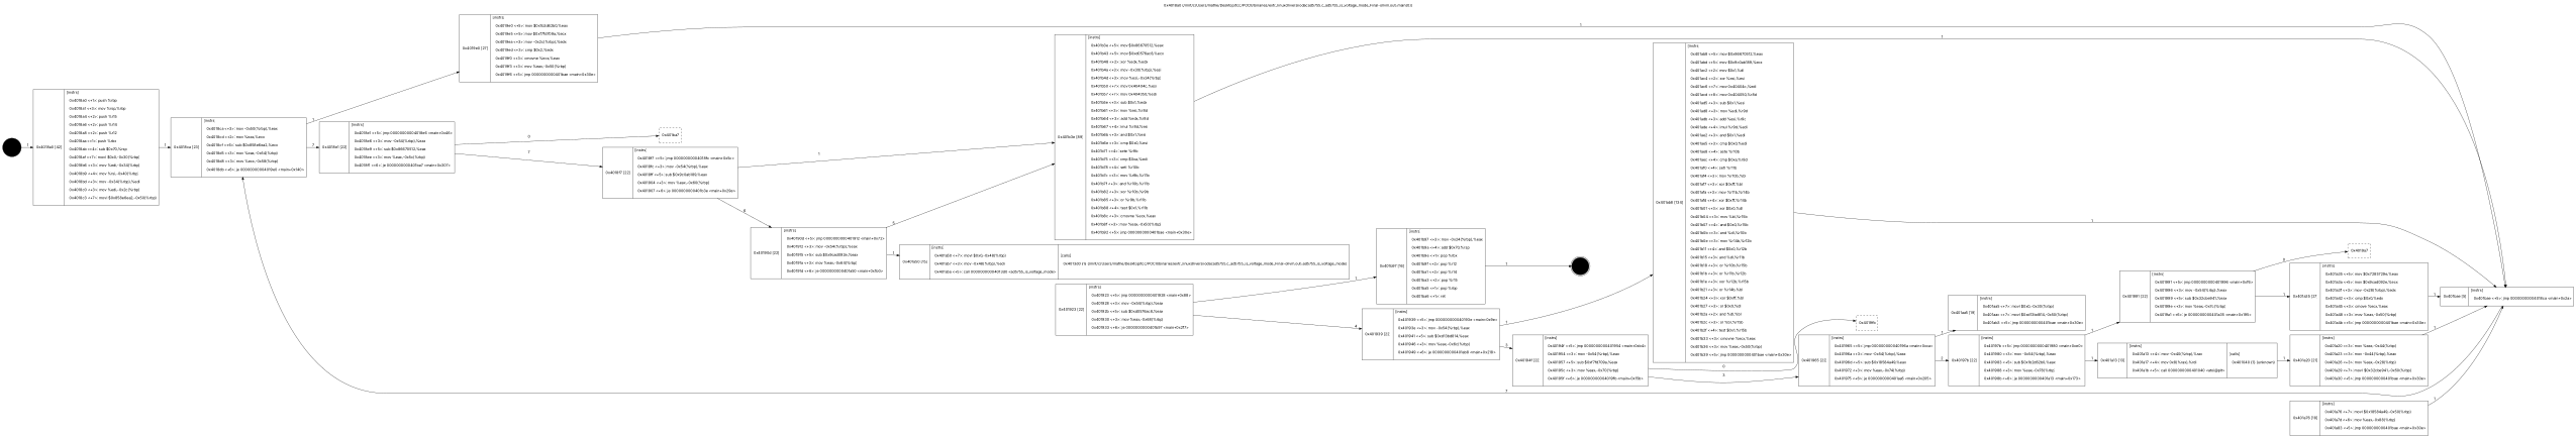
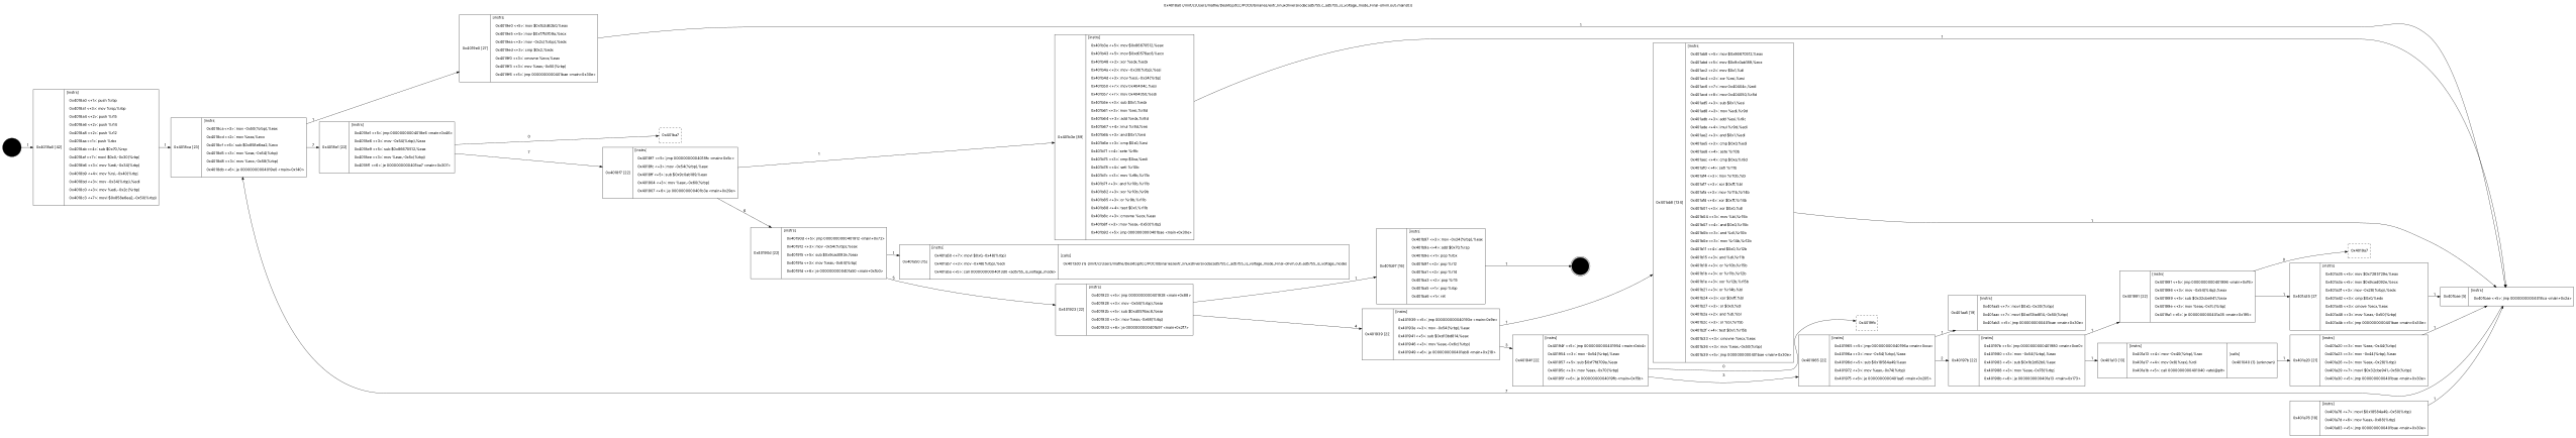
  digraph {
    fontname=Inter
    label="0x4018a0 (/mnt/c/Users/mathe/Desktop/tcc/POCII/binaries/extr_linuxdriversiiodacad5755.c_ad5755_is_voltage_mode_Final-ollvm.out::main(0))"
    labelloc=t
    rankdir=LR
    node [fontname=Inter shape=record]
    edge [fontname=Inter]
    Entry [fillcolor=black height=0.3 shape=circle style=filled width=0.3]
    n2 [label="{\n     0x4018a0 [42]\l\n     | [instrs]\l\n     &nbsp;&nbsp;0x4018a0 \<+1\>: push %rbp\l\n     &nbsp;&nbsp;0x4018a1 \<+3\>: mov %rsp,%rbp\l\n     &nbsp;&nbsp;0x4018a4 \<+2\>: push %r15\l\n     &nbsp;&nbsp;0x4018a6 \<+2\>: push %r14\l\n     &nbsp;&nbsp;0x4018a8 \<+2\>: push %r12\l\n     &nbsp;&nbsp;0x4018aa \<+1\>: push %rbx\l\n     &nbsp;&nbsp;0x4018ab \<+4\>: sub $0x70,%rsp\l\n     &nbsp;&nbsp;0x4018af \<+7\>: movl $0x0,-0x30(%rbp)\l\n     &nbsp;&nbsp;0x4018b6 \<+3\>: mov %edi,-0x34(%rbp)\l\n     &nbsp;&nbsp;0x4018b9 \<+4\>: mov %rsi,-0x40(%rbp)\l\n     &nbsp;&nbsp;0x4018bd \<+3\>: mov -0x34(%rbp),%edi\l\n     &nbsp;&nbsp;0x4018c0 \<+3\>: mov %edi,-0x2c(%rbp)\l\n     &nbsp;&nbsp;0x4018c3 \<+7\>: movl $0x858e6ea2,-0x50(%rbp)\l\n  }"]
    n3 [label="{\n     0x4018ca [23]\l\n     | [instrs]\l\n     &nbsp;&nbsp;0x4018ca \<+3\>: mov -0x50(%rbp),%eax\l\n     &nbsp;&nbsp;0x4018cd \<+2\>: mov %eax,%ecx\l\n     &nbsp;&nbsp;0x4018cf \<+6\>: sub $0x858e6ea2,%ecx\l\n     &nbsp;&nbsp;0x4018d5 \<+3\>: mov %eax,-0x54(%rbp)\l\n     &nbsp;&nbsp;0x4018d8 \<+3\>: mov %ecx,-0x58(%rbp)\l\n     &nbsp;&nbsp;0x4018db \<+6\>: je 00000000004019e0 \<main+0x140\>\l\n  }"]
    n4 [label="{\n     0x4019e0 [27]\l\n     | [instrs]\l\n     &nbsp;&nbsp;0x4019e0 \<+5\>: mov $0x1b2d62b0,%eax\l\n     &nbsp;&nbsp;0x4019e5 \<+5\>: mov $0xf7fd709a,%ecx\l\n     &nbsp;&nbsp;0x4019ea \<+3\>: mov -0x2c(%rbp),%edx\l\n     &nbsp;&nbsp;0x4019ed \<+3\>: cmp $0x2,%edx\l\n     &nbsp;&nbsp;0x4019f0 \<+3\>: cmovne %ecx,%eax\l\n     &nbsp;&nbsp;0x4019f3 \<+3\>: mov %eax,-0x50(%rbp)\l\n     &nbsp;&nbsp;0x4019f6 \<+5\>: jmp 0000000000401bae \<main+0x30e\>\l\n  }"]
    n5 [label="{\n     0x4018e1 [22]\l\n     | [instrs]\l\n     &nbsp;&nbsp;0x4018e1 \<+5\>: jmp 00000000004018e6 \<main+0x46\>\l\n     &nbsp;&nbsp;0x4018e6 \<+3\>: mov -0x54(%rbp),%eax\l\n     &nbsp;&nbsp;0x4018e9 \<+5\>: sub $0x86670512,%eax\l\n     &nbsp;&nbsp;0x4018ee \<+3\>: mov %eax,-0x5c(%rbp)\l\n     &nbsp;&nbsp;0x4018f1 \<+6\>: je 0000000000401ba7 \<main+0x307\>\l\n  }"]
    n6 [label="{\n     0x401bae [5]\l\n     | [instrs]\l\n     &nbsp;&nbsp;0x401bae \<+5\>: jmp 00000000004018ca \<main+0x2a\>\l\n  }"]
    n7 [label="{\n     0x401ba7\l\n  }" style=dashed]
    n8 [label="{\n     0x4018f7 [22]\l\n     | [instrs]\l\n     &nbsp;&nbsp;0x4018f7 \<+5\>: jmp 00000000004018fc \<main+0x5c\>\l\n     &nbsp;&nbsp;0x4018fc \<+3\>: mov -0x54(%rbp),%eax\l\n     &nbsp;&nbsp;0x4018ff \<+5\>: sub $0x9c0ab189,%eax\l\n     &nbsp;&nbsp;0x401904 \<+3\>: mov %eax,-0x60(%rbp)\l\n     &nbsp;&nbsp;0x401907 \<+6\>: je 0000000000401b3e \<main+0x29e\>\l\n  }"]
    n9 [label="{\n     0x401b3e [89]\l\n     | [instrs]\l\n     &nbsp;&nbsp;0x401b3e \<+5\>: mov $0x86670512,%eax\l\n     &nbsp;&nbsp;0x401b43 \<+5\>: mov $0xd0576ac8,%ecx\l\n     &nbsp;&nbsp;0x401b48 \<+2\>: xor %edx,%edx\l\n     &nbsp;&nbsp;0x401b4a \<+3\>: mov -0x30(%rbp),%esi\l\n     &nbsp;&nbsp;0x401b4d \<+3\>: mov %esi,-0x24(%rbp)\l\n     &nbsp;&nbsp;0x401b50 \<+7\>: mov 0x40404c,%esi\l\n     &nbsp;&nbsp;0x401b57 \<+7\>: mov 0x404050,%edi\l\n     &nbsp;&nbsp;0x401b5e \<+3\>: sub $0x1,%edx\l\n     &nbsp;&nbsp;0x401b61 \<+3\>: mov %esi,%r8d\l\n     &nbsp;&nbsp;0x401b64 \<+3\>: add %edx,%r8d\l\n     &nbsp;&nbsp;0x401b67 \<+4\>: imul %r8d,%esi\l\n     &nbsp;&nbsp;0x401b6b \<+3\>: and $0x1,%esi\l\n     &nbsp;&nbsp;0x401b6e \<+3\>: cmp $0x0,%esi\l\n     &nbsp;&nbsp;0x401b71 \<+4\>: sete %r9b\l\n     &nbsp;&nbsp;0x401b75 \<+3\>: cmp $0xa,%edi\l\n     &nbsp;&nbsp;0x401b78 \<+4\>: setl %r10b\l\n     &nbsp;&nbsp;0x401b7c \<+3\>: mov %r9b,%r11b\l\n     &nbsp;&nbsp;0x401b7f \<+3\>: and %r10b,%r11b\l\n     &nbsp;&nbsp;0x401b82 \<+3\>: xor %r10b,%r9b\l\n     &nbsp;&nbsp;0x401b85 \<+3\>: or %r9b,%r11b\l\n     &nbsp;&nbsp;0x401b88 \<+4\>: test $0x1,%r11b\l\n     &nbsp;&nbsp;0x401b8c \<+3\>: cmovne %ecx,%eax\l\n     &nbsp;&nbsp;0x401b8f \<+3\>: mov %eax,-0x50(%rbp)\l\n     &nbsp;&nbsp;0x401b92 \<+5\>: jmp 0000000000401bae \<main+0x30e\>\l\n  }"]
    n10 [label="{\n     0x40190d [22]\l\n     | [instrs]\l\n     &nbsp;&nbsp;0x40190d \<+5\>: jmp 0000000000401912 \<main+0x72\>\l\n     &nbsp;&nbsp;0x401912 \<+3\>: mov -0x54(%rbp),%eax\l\n     &nbsp;&nbsp;0x401915 \<+5\>: sub $0x9cad092e,%eax\l\n     &nbsp;&nbsp;0x40191a \<+3\>: mov %eax,-0x64(%rbp)\l\n     &nbsp;&nbsp;0x40191d \<+6\>: je 0000000000401a50 \<main+0x1b0\>\l\n  }"]
    Exit [fillcolor=black height=0.3 peripheries=2 shape=circle style=filled width=0.3]
    n12 [label="{\n     0x401a50 [15]\l\n     | [instrs]\l\n     &nbsp;&nbsp;0x401a50 \<+7\>: movl $0x0,-0x48(%rbp)\l\n     &nbsp;&nbsp;0x401a57 \<+3\>: mov -0x48(%rbp),%edi\l\n     &nbsp;&nbsp;0x401a5a \<+5\>: call 00000000004013d0 \<ad5755_is_voltage_mode\>\l\n     | [calls]\l\n     &nbsp;&nbsp;0x4013d0 \{1\} (/mnt/c/Users/mathe/Desktop/tcc/POCII/binaries/extr_linuxdriversiiodacad5755.c_ad5755_is_voltage_mode_Final-ollvm.out::ad5755_is_voltage_mode)\l\n  }"]
    n13 [label="{\n     0x401923 [22]\l\n     | [instrs]\l\n     &nbsp;&nbsp;0x401923 \<+5\>: jmp 0000000000401928 \<main+0x88\>\l\n     &nbsp;&nbsp;0x401928 \<+3\>: mov -0x54(%rbp),%eax\l\n     &nbsp;&nbsp;0x40192b \<+5\>: sub $0xd0576ac8,%eax\l\n     &nbsp;&nbsp;0x401930 \<+3\>: mov %eax,-0x68(%rbp)\l\n     &nbsp;&nbsp;0x401933 \<+6\>: je 0000000000401b97 \<main+0x2f7\>\l\n  }"]
    n14 [label="{\n     0x401a76 [18]\l\n     | [instrs]\l\n     &nbsp;&nbsp;0x401a76 \<+7\>: movl $0x18584a49,-0x50(%rbp)\l\n     &nbsp;&nbsp;0x401a7d \<+6\>: mov %eax,-0x88(%rbp)\l\n     &nbsp;&nbsp;0x401a83 \<+5\>: jmp 0000000000401bae \<main+0x30e\>\l\n  }"]
    n15 [label="{\n     0x401b97 [16]\l\n     | [instrs]\l\n     &nbsp;&nbsp;0x401b97 \<+3\>: mov -0x24(%rbp),%eax\l\n     &nbsp;&nbsp;0x401b9a \<+4\>: add $0x70,%rsp\l\n     &nbsp;&nbsp;0x401b9e \<+1\>: pop %rbx\l\n     &nbsp;&nbsp;0x401b9f \<+2\>: pop %r12\l\n     &nbsp;&nbsp;0x401ba1 \<+2\>: pop %r14\l\n     &nbsp;&nbsp;0x401ba3 \<+2\>: pop %r15\l\n     &nbsp;&nbsp;0x401ba5 \<+1\>: pop %rbp\l\n     &nbsp;&nbsp;0x401ba6 \<+1\>: ret\l\n  }"]
    n16 [label="{\n     0x401939 [22]\l\n     | [instrs]\l\n     &nbsp;&nbsp;0x401939 \<+5\>: jmp 000000000040193e \<main+0x9e\>\l\n     &nbsp;&nbsp;0x40193e \<+3\>: mov -0x54(%rbp),%eax\l\n     &nbsp;&nbsp;0x401941 \<+5\>: sub $0xd13bd814,%eax\l\n     &nbsp;&nbsp;0x401946 \<+3\>: mov %eax,-0x6c(%rbp)\l\n     &nbsp;&nbsp;0x401949 \<+6\>: je 0000000000401ab8 \<main+0x218\>\l\n  }"]
    n17 [label="{\n     0x401ab8 [134]\l\n     | [instrs]\l\n     &nbsp;&nbsp;0x401ab8 \<+5\>: mov $0x86670512,%eax\l\n     &nbsp;&nbsp;0x401abd \<+5\>: mov $0x9c0ab189,%ecx\l\n     &nbsp;&nbsp;0x401ac2 \<+2\>: mov $0x1,%dl\l\n     &nbsp;&nbsp;0x401ac4 \<+2\>: xor %esi,%esi\l\n     &nbsp;&nbsp;0x401ac6 \<+7\>: mov 0x40404c,%edi\l\n     &nbsp;&nbsp;0x401acd \<+8\>: mov 0x404050,%r8d\l\n     &nbsp;&nbsp;0x401ad5 \<+3\>: sub $0x1,%esi\l\n     &nbsp;&nbsp;0x401ad8 \<+3\>: mov %edi,%r9d\l\n     &nbsp;&nbsp;0x401adb \<+3\>: add %esi,%r9d\l\n     &nbsp;&nbsp;0x401ade \<+4\>: imul %r9d,%edi\l\n     &nbsp;&nbsp;0x401ae2 \<+3\>: and $0x1,%edi\l\n     &nbsp;&nbsp;0x401ae5 \<+3\>: cmp $0x0,%edi\l\n     &nbsp;&nbsp;0x401ae8 \<+4\>: sete %r10b\l\n     &nbsp;&nbsp;0x401aec \<+4\>: cmp $0xa,%r8d\l\n     &nbsp;&nbsp;0x401af0 \<+4\>: setl %r11b\l\n     &nbsp;&nbsp;0x401af4 \<+3\>: mov %r10b,%bl\l\n     &nbsp;&nbsp;0x401af7 \<+3\>: xor $0xff,%bl\l\n     &nbsp;&nbsp;0x401afa \<+3\>: mov %r11b,%r14b\l\n     &nbsp;&nbsp;0x401afd \<+4\>: xor $0xff,%r14b\l\n     &nbsp;&nbsp;0x401b01 \<+3\>: xor $0x0,%dl\l\n     &nbsp;&nbsp;0x401b04 \<+3\>: mov %bl,%r15b\l\n     &nbsp;&nbsp;0x401b07 \<+4\>: and $0x0,%r15b\l\n     &nbsp;&nbsp;0x401b0b \<+3\>: and %dl,%r10b\l\n     &nbsp;&nbsp;0x401b0e \<+3\>: mov %r14b,%r12b\l\n     &nbsp;&nbsp;0x401b11 \<+4\>: and $0x0,%r12b\l\n     &nbsp;&nbsp;0x401b15 \<+3\>: and %dl,%r11b\l\n     &nbsp;&nbsp;0x401b18 \<+3\>: or %r10b,%r15b\l\n     &nbsp;&nbsp;0x401b1b \<+3\>: or %r11b,%r12b\l\n     &nbsp;&nbsp;0x401b1e \<+3\>: xor %r12b,%r15b\l\n     &nbsp;&nbsp;0x401b21 \<+3\>: or %r14b,%bl\l\n     &nbsp;&nbsp;0x401b24 \<+3\>: xor $0xff,%bl\l\n     &nbsp;&nbsp;0x401b27 \<+3\>: or $0x0,%dl\l\n     &nbsp;&nbsp;0x401b2a \<+2\>: and %dl,%bl\l\n     &nbsp;&nbsp;0x401b2c \<+3\>: or %bl,%r15b\l\n     &nbsp;&nbsp;0x401b2f \<+4\>: test $0x1,%r15b\l\n     &nbsp;&nbsp;0x401b33 \<+3\>: cmovne %ecx,%eax\l\n     &nbsp;&nbsp;0x401b36 \<+3\>: mov %eax,-0x50(%rbp)\l\n     &nbsp;&nbsp;0x401b39 \<+5\>: jmp 0000000000401bae \<main+0x30e\>\l\n  }"]
    n18 [label="{\n     0x40194f [22]\l\n     | [instrs]\l\n     &nbsp;&nbsp;0x40194f \<+5\>: jmp 0000000000401954 \<main+0xb4\>\l\n     &nbsp;&nbsp;0x401954 \<+3\>: mov -0x54(%rbp),%eax\l\n     &nbsp;&nbsp;0x401957 \<+5\>: sub $0xf7fd709a,%eax\l\n     &nbsp;&nbsp;0x40195c \<+3\>: mov %eax,-0x70(%rbp)\l\n     &nbsp;&nbsp;0x40195f \<+6\>: je 00000000004019fb \<main+0x15b\>\l\n  }"]
    n19 [label="{\n     0x4019a7\l\n  }" style=dashed]
    n20 [label="{\n     0x4019fb\l\n  }" style=dashed]
    n21 [label="{\n     0x401965 [22]\l\n     | [instrs]\l\n     &nbsp;&nbsp;0x401965 \<+5\>: jmp 000000000040196a \<main+0xca\>\l\n     &nbsp;&nbsp;0x40196a \<+3\>: mov -0x54(%rbp),%eax\l\n     &nbsp;&nbsp;0x40196d \<+5\>: sub $0x18584a49,%eax\l\n     &nbsp;&nbsp;0x401972 \<+3\>: mov %eax,-0x74(%rbp)\l\n     &nbsp;&nbsp;0x401975 \<+6\>: je 0000000000401aa5 \<main+0x205\>\l\n  }"]
    n22 [label="{\n     0x401a35 [27]\l\n     | [instrs]\l\n     &nbsp;&nbsp;0x401a35 \<+5\>: mov $0x7285729e,%eax\l\n     &nbsp;&nbsp;0x401a3a \<+5\>: mov $0x9cad092e,%ecx\l\n     &nbsp;&nbsp;0x401a3f \<+3\>: mov -0x28(%rbp),%edx\l\n     &nbsp;&nbsp;0x401a42 \<+3\>: cmp $0x0,%edx\l\n     &nbsp;&nbsp;0x401a45 \<+3\>: cmove %ecx,%eax\l\n     &nbsp;&nbsp;0x401a48 \<+3\>: mov %eax,-0x50(%rbp)\l\n     &nbsp;&nbsp;0x401a4b \<+5\>: jmp 0000000000401bae \<main+0x30e\>\l\n  }"]
    n23 [label="{\n     0x401aa5 [19]\l\n     | [instrs]\l\n     &nbsp;&nbsp;0x401aa5 \<+7\>: movl $0x0,-0x30(%rbp)\l\n     &nbsp;&nbsp;0x401aac \<+7\>: movl $0xd13bd814,-0x50(%rbp)\l\n     &nbsp;&nbsp;0x401ab3 \<+5\>: jmp 0000000000401bae \<main+0x30e\>\l\n  }"]
    n24 [label="{\n     0x40197b [22]\l\n     | [instrs]\l\n     &nbsp;&nbsp;0x40197b \<+5\>: jmp 0000000000401980 \<main+0xe0\>\l\n     &nbsp;&nbsp;0x401980 \<+3\>: mov -0x54(%rbp),%eax\l\n     &nbsp;&nbsp;0x401983 \<+5\>: sub $0x1b2d62b0,%eax\l\n     &nbsp;&nbsp;0x401988 \<+3\>: mov %eax,-0x78(%rbp)\l\n     &nbsp;&nbsp;0x40198b \<+6\>: je 0000000000401a13 \<main+0x173\>\l\n  }"]
    n25 [label="{\n     0x401a20 [21]\l\n     | [instrs]\l\n     &nbsp;&nbsp;0x401a20 \<+3\>: mov %eax,-0x44(%rbp)\l\n     &nbsp;&nbsp;0x401a23 \<+3\>: mov -0x44(%rbp),%eax\l\n     &nbsp;&nbsp;0x401a26 \<+3\>: mov %eax,-0x28(%rbp)\l\n     &nbsp;&nbsp;0x401a29 \<+7\>: movl $0x32cbe941,-0x50(%rbp)\l\n     &nbsp;&nbsp;0x401a30 \<+5\>: jmp 0000000000401bae \<main+0x30e\>\l\n  }"]
    n26 [label="{\n     0x401991 [22]\l\n     | [instrs]\l\n     &nbsp;&nbsp;0x401991 \<+5\>: jmp 0000000000401996 \<main+0xf6\>\l\n     &nbsp;&nbsp;0x401996 \<+3\>: mov -0x54(%rbp),%eax\l\n     &nbsp;&nbsp;0x401999 \<+5\>: sub $0x32cbe941,%eax\l\n     &nbsp;&nbsp;0x40199e \<+3\>: mov %eax,-0x7c(%rbp)\l\n     &nbsp;&nbsp;0x4019a1 \<+6\>: je 0000000000401a35 \<main+0x195\>\l\n  }"]
    n27 [label="{\n     0x401a13 [13]\l\n     | [instrs]\l\n     &nbsp;&nbsp;0x401a13 \<+4\>: mov -0x40(%rbp),%rax\l\n     &nbsp;&nbsp;0x401a17 \<+4\>: mov 0x8(%rax),%rdi\l\n     &nbsp;&nbsp;0x401a1b \<+5\>: call 0000000000401040 \<atoi@plt\>\l\n     | [calls]\l\n     &nbsp;&nbsp;0x401040 \{1\} (unknown)\l\n  }"]
    Entry -> n2 [label=" 1"]
    n2 -> n3 [label=" 1"]
    n3 -> n4 [label=" 1"]
    n3 -> n5 [label=" 7"]
    n4 -> n6 [label=" 1"]
    n5 -> n7 [label=" 0"]
    n5 -> n8 [label=" 7"]
    n6 -> n3 [label=" 7"]
    n8 -> n9 [label=" 1"]
    n8 -> n10 [label=" 6"]
    n9 -> n6 [label=" 1"]
    n10 -> n12 [label=" 1"]
-   n10 -> n9 [label=" 5"]
+   n10 -> n13 [label=" 5"]
    n13 -> n15 [label=" 1"]
    n13 -> n16 [label=" 4"]
    n14 -> n6 [label=" 1"]
    n15 -> Exit [label=" 1"]
    n16 -> n17 [label=" 1"]
    n16 -> n18 [label=" 3"]
    n17 -> n6 [label=" 1"]
    n18 -> n20 [label=" 0"]
    n18 -> n21 [label=" 3"]
    n21 -> n23 [label=" 1"]
    n21 -> n24 [label=" 2"]
    n22 -> n6 [label=" 1"]
    n24 -> n26 [label=" 1"]
    n24 -> n27 [label=" 1"]
    n25 -> n6 [label=" 1"]
    n26 -> n19 [label=" 0"]
    n26 -> n22 [label=" 1"]
    n27 -> n25 [label=" 1"]
  }
